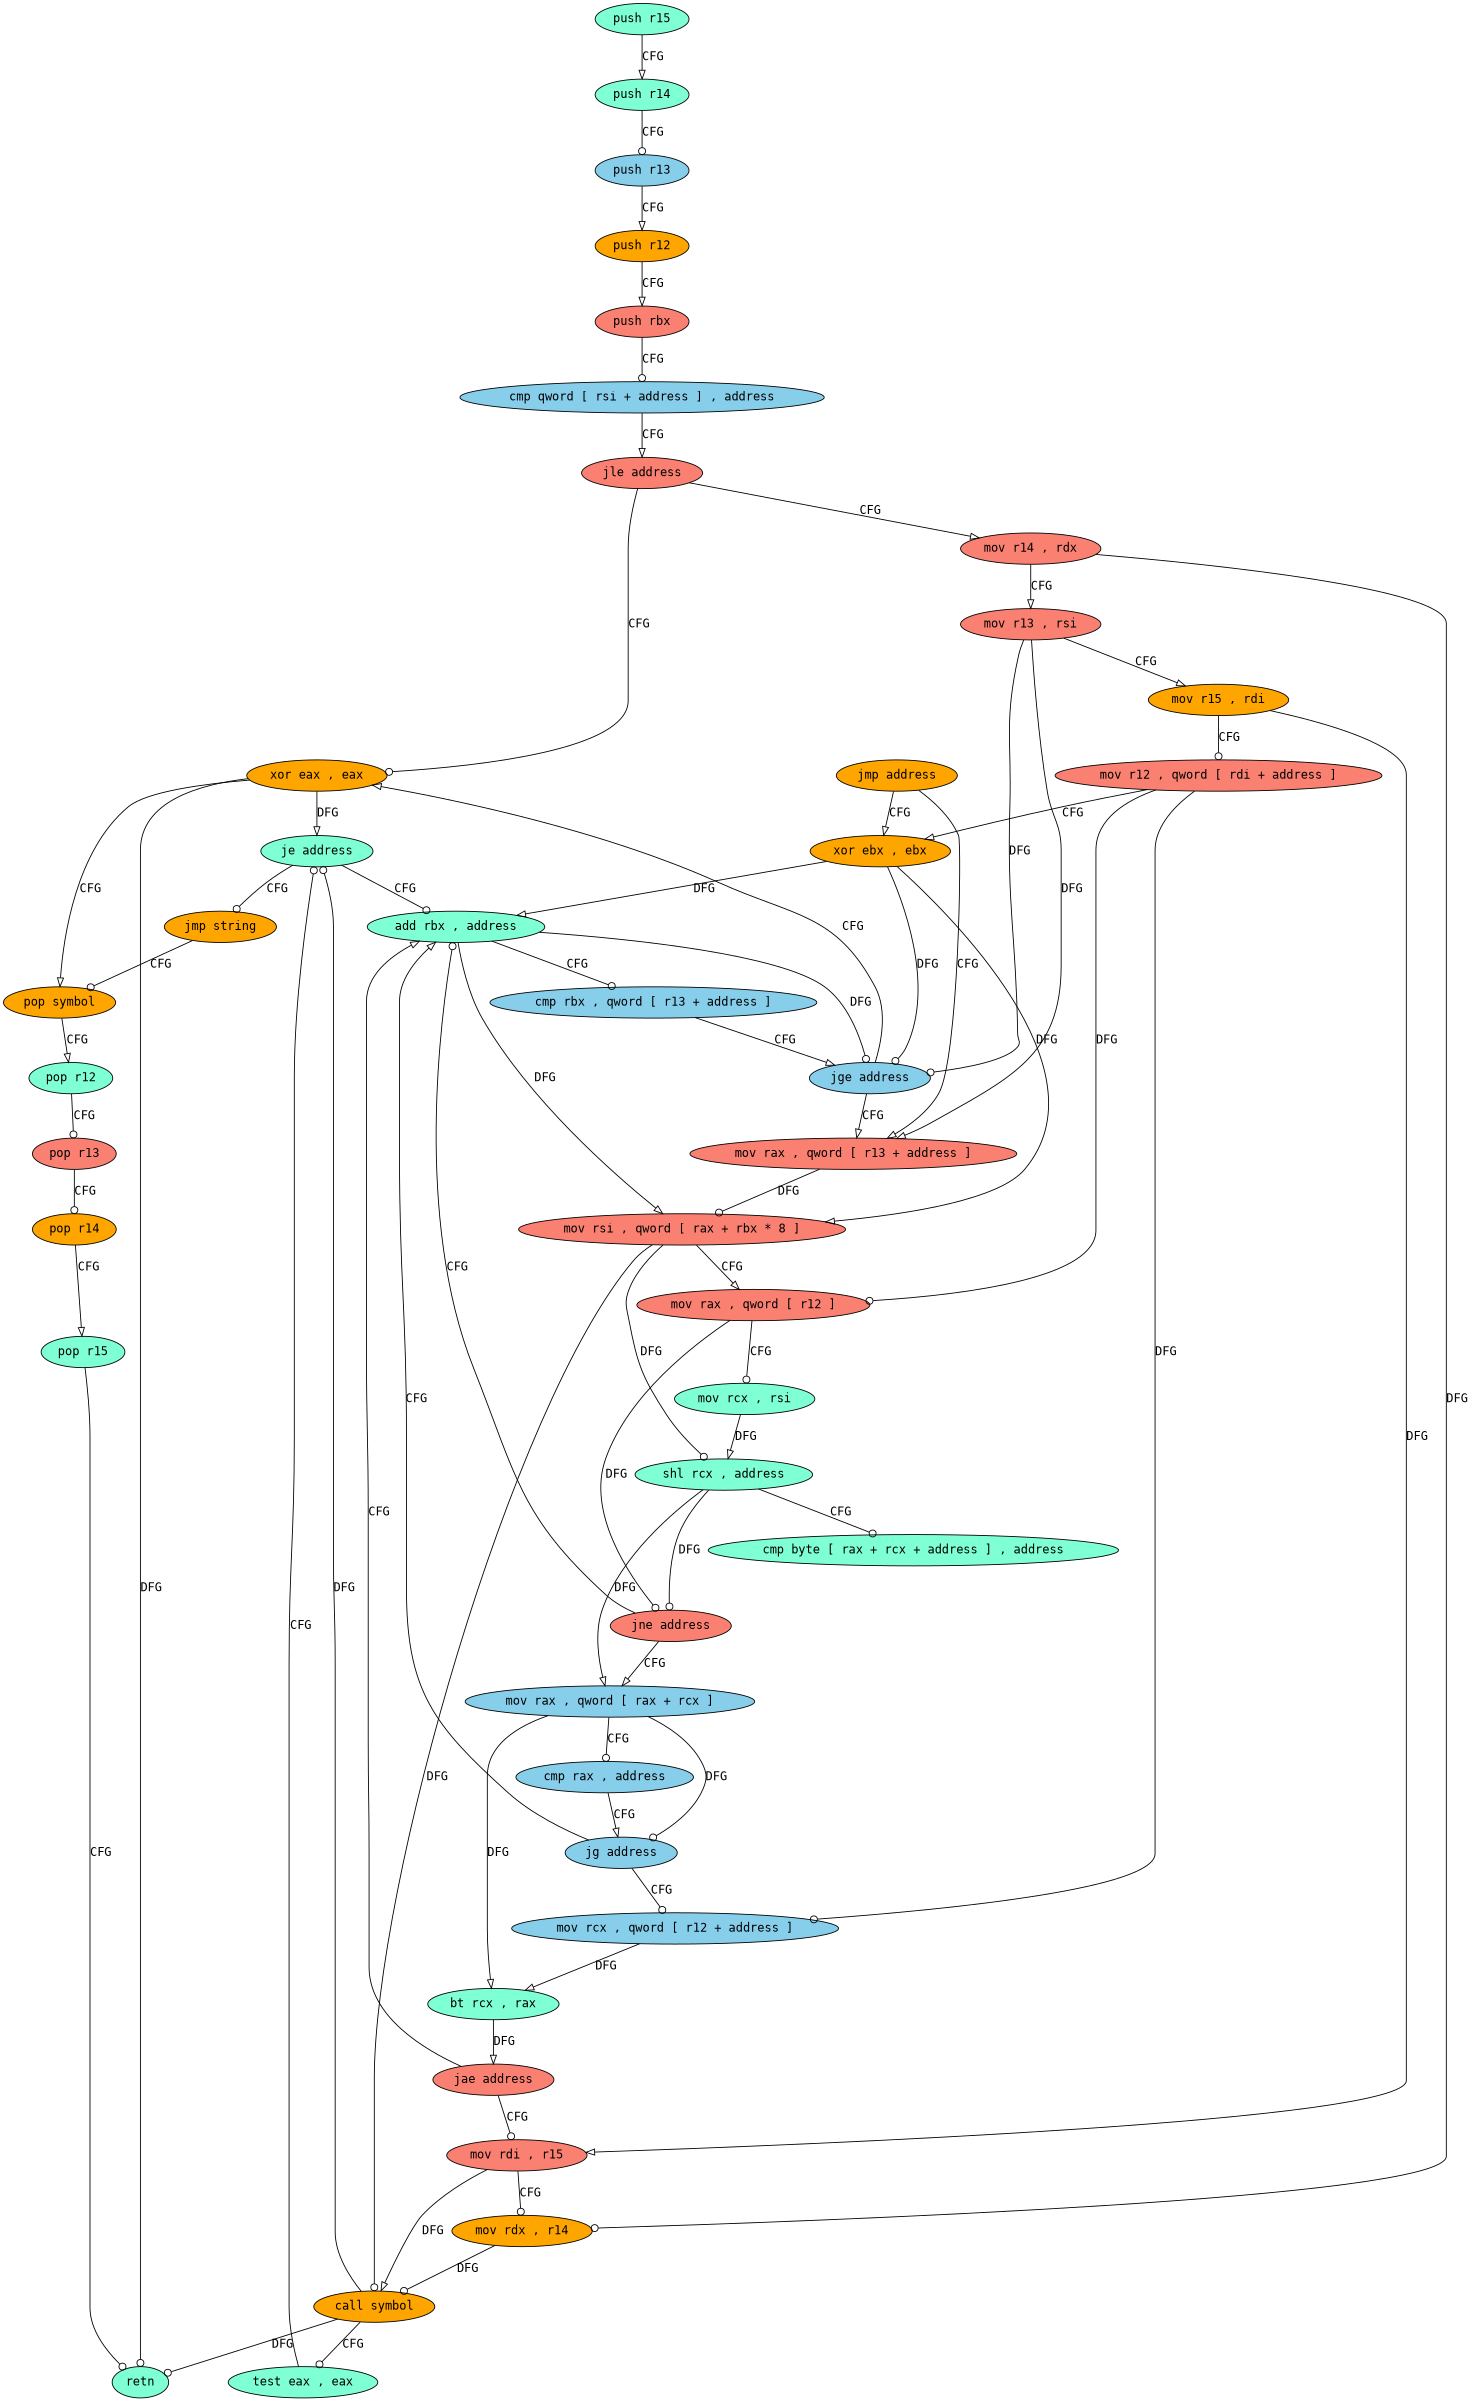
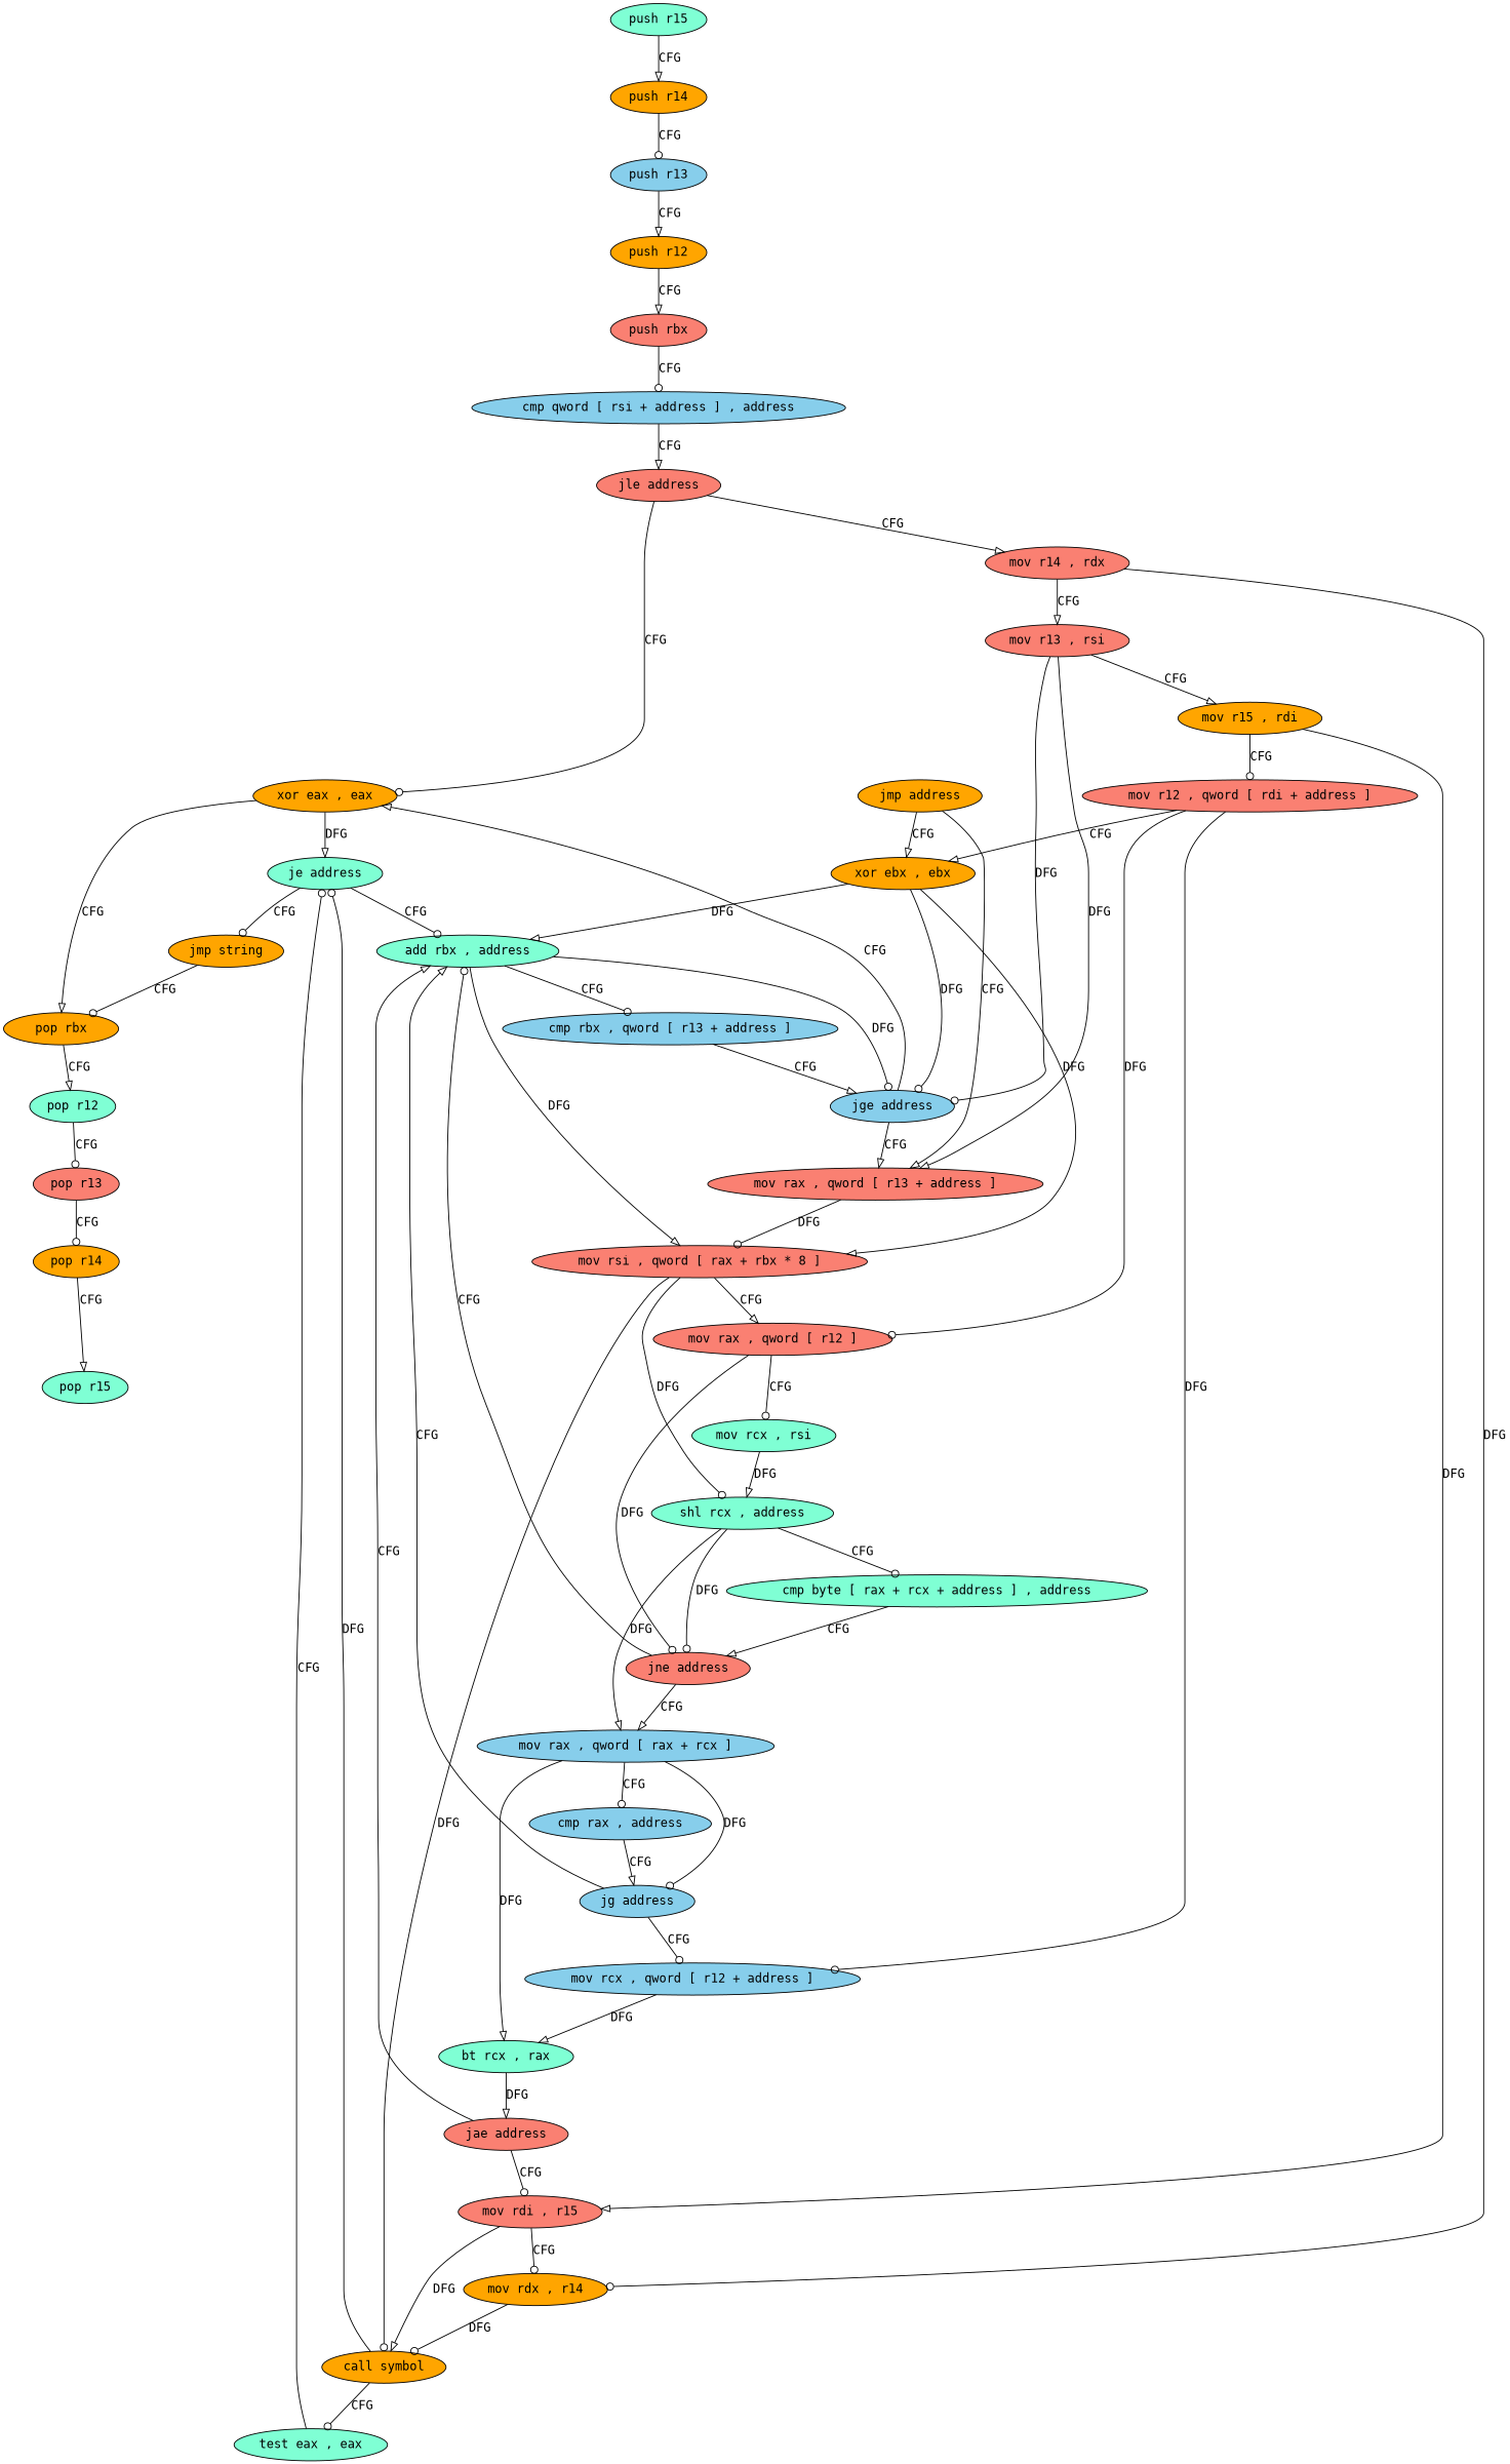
  digraph {
    fontname="DejaVu Sans Mono"
    node [fillcolor=aquamarine fontname="DejaVu Sans Mono" style=filled]
    edge [arrowhead=odot fontname="DejaVu Sans Mono"]
    n1 [label="push r15"]
-   n2 [label="push r14"]
+   n2 [fillcolor=orange label="push r14"]
    n3 [fillcolor=skyblue label="push r13"]
    n4 [fillcolor=orange label="push r12"]
    n5 [fillcolor=salmon label="push rbx"]
    n6 [fillcolor=skyblue label="cmp qword [ rsi + address ] , address"]
    n7 [fillcolor=salmon label="jle address"]
    n8 [fillcolor=orange label="xor eax , eax"]
    n9 [fillcolor=salmon label="mov r14 , rdx"]
-   n10 [fillcolor=orange label="pop symbol"]
+   n10 [fillcolor=orange label="pop rbx"]
    n11 [label="je address"]
-   n12 [label=retn]
    n13 [fillcolor=salmon label="mov r13 , rsi"]
    n14 [fillcolor=orange label="mov rdx , r14"]
    n15 [label="pop r12"]
    n16 [label="add rbx , address"]
    n17 [fillcolor=orange label="jmp string"]
    n18 [fillcolor=orange label="mov r15 , rdi"]
    n19 [fillcolor=salmon label="mov rax , qword [ r13 + address ]"]
    n20 [fillcolor=skyblue label="jge address"]
    n21 [fillcolor=orange label="call symbol"]
    n22 [fillcolor=salmon label="pop r13"]
    n23 [fillcolor=salmon label="mov r12 , qword [ rdi + address ]"]
    n24 [fillcolor=salmon label="mov rdi , r15"]
    n25 [fillcolor=salmon label="mov rsi , qword [ rax + rbx * 8 ]"]
    n26 [fillcolor=orange label="xor ebx , ebx"]
    n27 [fillcolor=salmon label="mov rax , qword [ r12 ]"]
    n28 [fillcolor=skyblue label="mov rcx , qword [ r12 + address ]"]
    n29 [label="mov rcx , rsi"]
    n30 [fillcolor=salmon label="jne address"]
    n31 [label="bt rcx , rax"]
    n32 [fillcolor=orange label="jmp address"]
    n33 [label="shl rcx , address"]
    n34 [fillcolor=skyblue label="cmp rbx , qword [ r13 + address ]"]
    n35 [label="test eax , eax"]
    n36 [fillcolor=skyblue label="mov rax , qword [ rax + rcx ]"]
    n37 [fillcolor=skyblue label="cmp rax , address"]
    n38 [fillcolor=skyblue label="jg address"]
    n39 [label="cmp byte [ rax + rcx + address ] , address"]
    n40 [fillcolor=salmon label="jae address"]
    n41 [fillcolor=orange label="pop r14"]
    n42 [label="pop r15"]
    n1 -> n2 [arrowhead=onormal label=CFG]
    n2 -> n3 [label=CFG]
    n3 -> n4 [arrowhead=onormal label=CFG]
    n4 -> n5 [arrowhead=onormal label=CFG]
    n5 -> n6 [label=CFG]
    n6 -> n7 [arrowhead=onormal label=CFG]
    n7 -> n8 [label=CFG]
    n7 -> n9 [arrowhead=onormal label=CFG]
    n8 -> n10 [arrowhead=onormal label=CFG]
    n8 -> n11 [arrowhead=onormal label=DFG]
-   n8 -> n12 [label=DFG]
    n9 -> n13 [arrowhead=onormal label=CFG]
    n9 -> n14 [label=DFG]
    n10 -> n15 [arrowhead=onormal label=CFG]
    n11 -> n16 [label=CFG]
    n11 -> n17 [label=CFG]
    n13 -> n18 [arrowhead=onormal label=CFG]
    n13 -> n19 [arrowhead=onormal label=DFG]
    n13 -> n20 [label=DFG]
    n14 -> n21 [label=DFG]
    n15 -> n22 [label=CFG]
    n16 -> n20 [label=DFG]
    n16 -> n25 [arrowhead=onormal label=DFG]
    n16 -> n34 [label=CFG]
    n17 -> n10 [label=CFG]
    n18 -> n23 [label=CFG]
    n18 -> n24 [arrowhead=onormal label=DFG]
    n19 -> n25 [label=DFG]
    n20 -> n8 [arrowhead=onormal label=CFG]
    n20 -> n19 [arrowhead=onormal label=CFG]
    n21 -> n11 [label=DFG]
-   n21 -> n12 [label=DFG]
    n21 -> n35 [label=CFG]
    n22 -> n41 [label=CFG]
    n23 -> n26 [arrowhead=onormal label=CFG]
    n23 -> n27 [label=DFG]
    n23 -> n28 [label=DFG]
    n24 -> n14 [label=CFG]
    n24 -> n21 [arrowhead=onormal label=DFG]
    n25 -> n21 [label=DFG]
    n25 -> n27 [arrowhead=onormal label=CFG]
    n25 -> n33 [label=DFG]
    n26 -> n16 [arrowhead=onormal label=DFG]
    n26 -> n20 [label=DFG]
    n26 -> n25 [arrowhead=onormal label=DFG]
    n27 -> n29 [label=CFG]
    n27 -> n30 [label=DFG]
    n28 -> n31 [arrowhead=onormal label=DFG]
    n29 -> n33 [arrowhead=onormal label=DFG]
    n30 -> n16 [label=CFG]
    n30 -> n36 [arrowhead=onormal label=CFG]
    n31 -> n40 [arrowhead=onormal label=DFG]
    n32 -> n19 [arrowhead=onormal label=CFG]
    n32 -> n26 [arrowhead=onormal label=CFG]
    n33 -> n30 [label=DFG]
    n33 -> n36 [arrowhead=onormal label=DFG]
    n33 -> n39 [label=CFG]
    n34 -> n20 [arrowhead=onormal label=CFG]
    n35 -> n11 [label=CFG]
    n36 -> n31 [arrowhead=onormal label=DFG]
    n36 -> n37 [label=CFG]
    n36 -> n38 [label=DFG]
    n37 -> n38 [arrowhead=onormal label=CFG]
    n38 -> n16 [arrowhead=onormal label=CFG]
    n38 -> n28 [label=CFG]
+   n39 -> n30 [arrowhead=onormal label=CFG]
    n40 -> n16 [arrowhead=onormal label=CFG]
    n40 -> n24 [label=CFG]
    n41 -> n42 [arrowhead=onormal label=CFG]
-   n42 -> n12 [label=CFG]
  }
